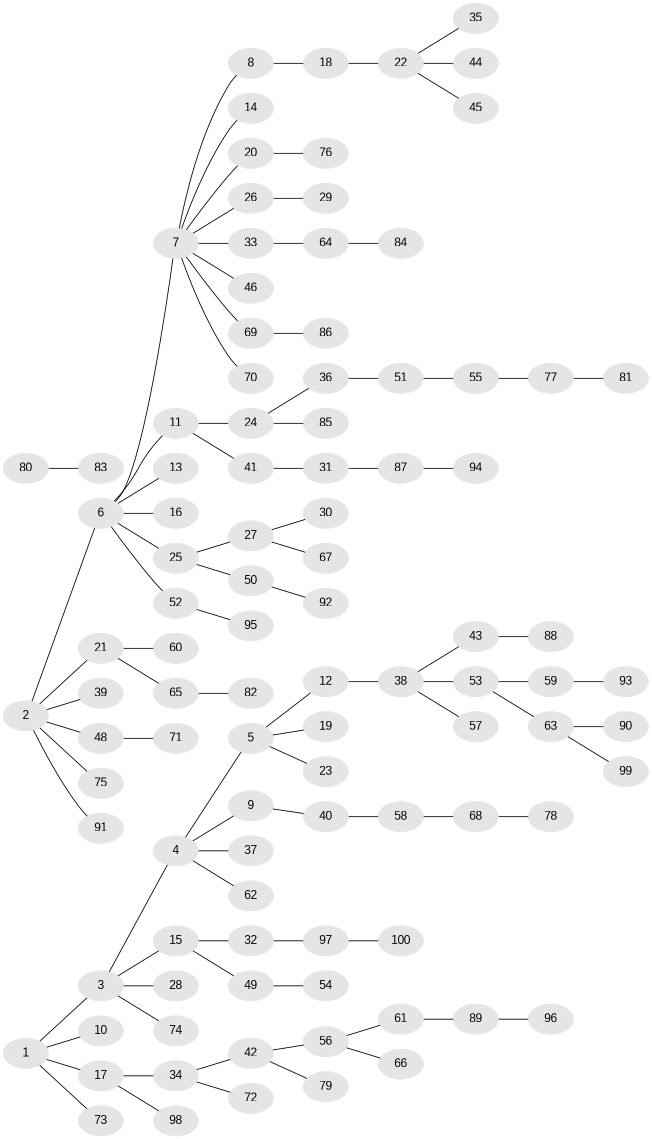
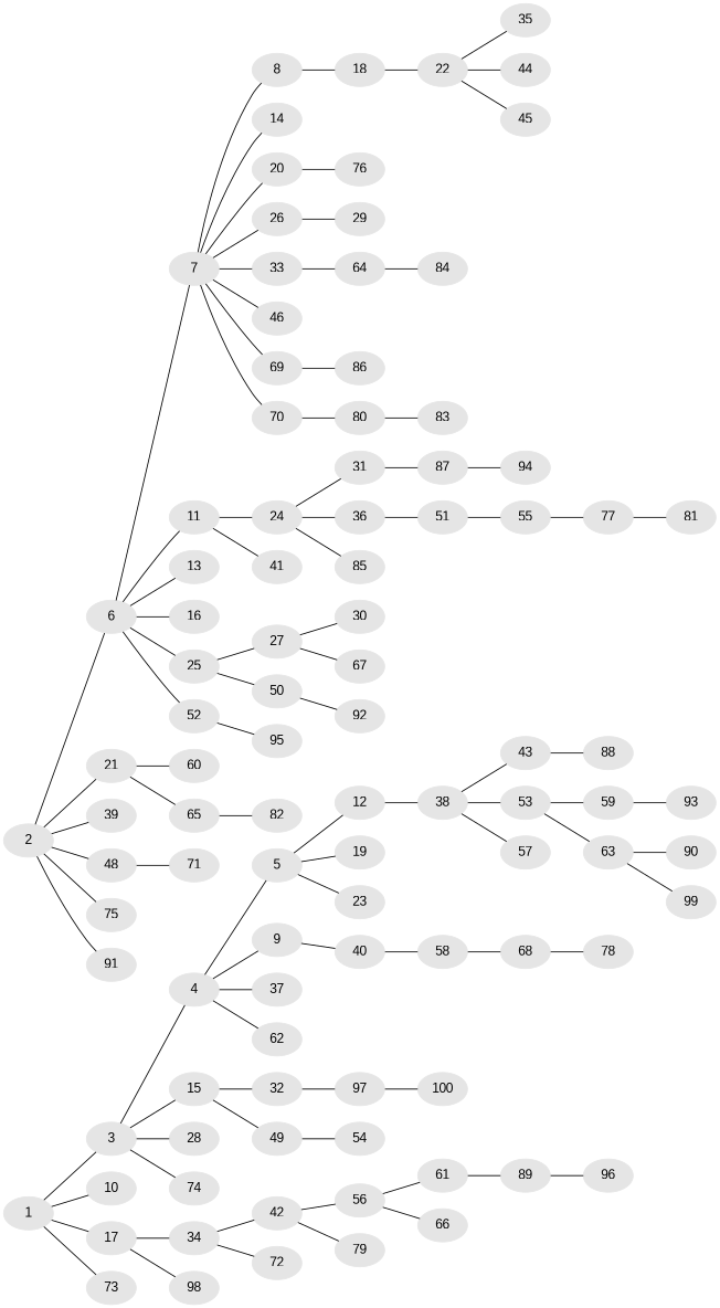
  graph {
    fontname="Liberation Sans"
    rankdir=LR
    node [color=gray90 fontname="Liberation Sans" style=filled]
    edge [fontname="Liberation Sans"]
    1
    3
    10
    17
    73
    2
    6
    21
    39
    48
    75
    91
    4
    15
    28
    74
    34
    98
    7
    11
    13
    16
    25
    52
    60
    65
    71
    5
    9
    37
    62
    32
    49
    12
    19
    23
    40
    38
    8
    14
    20
    26
    33
    46
    69
    70
    24
    41
    27
    50
    95
    18
    76
    29
    64
    86
    80
    22
    58
    31
    36
    85
    43
    53
    57
    97
    54
    100
    42
    72
    35
    44
    45
    82
    87
    51
    30
    67
    92
    94
    84
    56
    79
    55
    88
    59
    63
    68
    61
    66
    77
    93
    90
    99
    81
    89
    78
    96
    83
    1 -- 3
    1 -- 10
    1 -- 17
    1 -- 73
    3 -- 4
    3 -- 15
    3 -- 28
    3 -- 74
    17 -- 34
    17 -- 98
    2 -- 6
    2 -- 21
    2 -- 39
    2 -- 48
    2 -- 75
    2 -- 91
    6 -- 7
    6 -- 11
    6 -- 13
    6 -- 16
    6 -- 25
    6 -- 52
    21 -- 60
    21 -- 65
    48 -- 71
    4 -- 5
    4 -- 9
    4 -- 37
    4 -- 62
    15 -- 32
    15 -- 49
    34 -- 42
    34 -- 72
    7 -- 8
    7 -- 14
    7 -- 20
    7 -- 26
    7 -- 33
    7 -- 46
    7 -- 69
    7 -- 70
    11 -- 24
    11 -- 41
    25 -- 27
    25 -- 50
    52 -- 95
    65 -- 82
    5 -- 12
    5 -- 19
    5 -- 23
    9 -- 40
    32 -- 97
    49 -- 54
    12 -- 38
    40 -- 58
    38 -- 43
    38 -- 53
    38 -- 57
    8 -- 18
    20 -- 76
    26 -- 29
    33 -- 64
    69 -- 86
-   41 -- 31
+   70 -- 80
+   24 -- 31
    24 -- 36
    24 -- 85
    27 -- 30
    27 -- 67
    50 -- 92
    18 -- 22
    64 -- 84
    80 -- 83
    22 -- 35
    22 -- 44
    22 -- 45
    58 -- 68
    31 -- 87
    36 -- 51
    43 -- 88
    53 -- 59
    53 -- 63
    97 -- 100
    42 -- 56
    42 -- 79
    87 -- 94
    51 -- 55
    56 -- 61
    56 -- 66
    55 -- 77
    59 -- 93
    63 -- 90
    63 -- 99
    68 -- 78
    61 -- 89
    77 -- 81
    89 -- 96
  }
